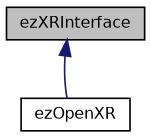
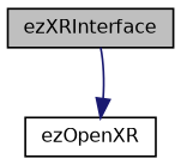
  digraph {
    node [color=black fontname=Helvetica fontsize=10 shape=record style=filled]
    n1 [fillcolor=grey75 fontcolor=black height=0.2 label=ezXRInterface width=0.4]
    n2 [fillcolor=white height=0.2 label=ezOpenXR width=0.4]
-   n1 -> n2 [color=midnightblue dir=back fontname=Helvetica fontsize=10 labelfontname=Helvetica labelfontsize=10 style=solid]
+   n2 -> n1 [color=midnightblue dir=back fontname=Helvetica fontsize=10 labelfontname=Helvetica labelfontsize=10 style=solid]
  }
